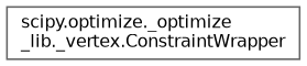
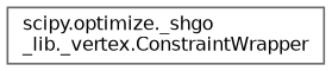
  digraph {
    rankdir=LR
-   n1 [color=grey40 fillcolor=white fontname=Helvetica fontsize=10 height=0.2 label="scipy.optimize._optimize\l_lib._vertex.ConstraintWrapper" shape=box style=filled width=0.4]
+   n1 [color=grey40 fillcolor=white fontname=Helvetica fontsize=10 height=0.2 label="scipy.optimize._shgo\l_lib._vertex.ConstraintWrapper" shape=box style=filled width=0.4]
  }
